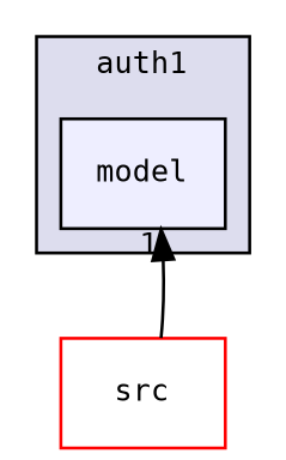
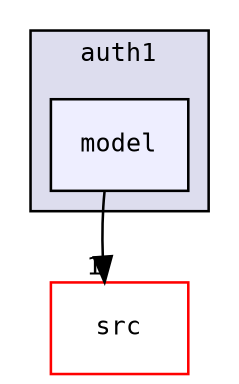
  digraph {
    compound=true
    fontname="DejaVu Sans Mono"
    node [fontname="DejaVu Sans Mono" fontsize=10 shape=box style=filled]
    n1 [fillcolor="#eeeeff" label=model pencolor=black]
    n2 [color=red fillcolor=white label=src]
    subgraph cluster_1 {
      bgcolor="#ddddee"
      fontsize=10
      label=auth1
      pencolor=black
      n1
    }
-   n2 -> n1 [headlabel=1 labeldistance=1.5 labelfontname=Helvetica labelfontsize=10 fontname="DejaVu Sans Mono"]
+   n1 -> n2 [headlabel=1 labeldistance=1.5 labelfontname=Helvetica labelfontsize=10 fontname="DejaVu Sans Mono"]
  }
